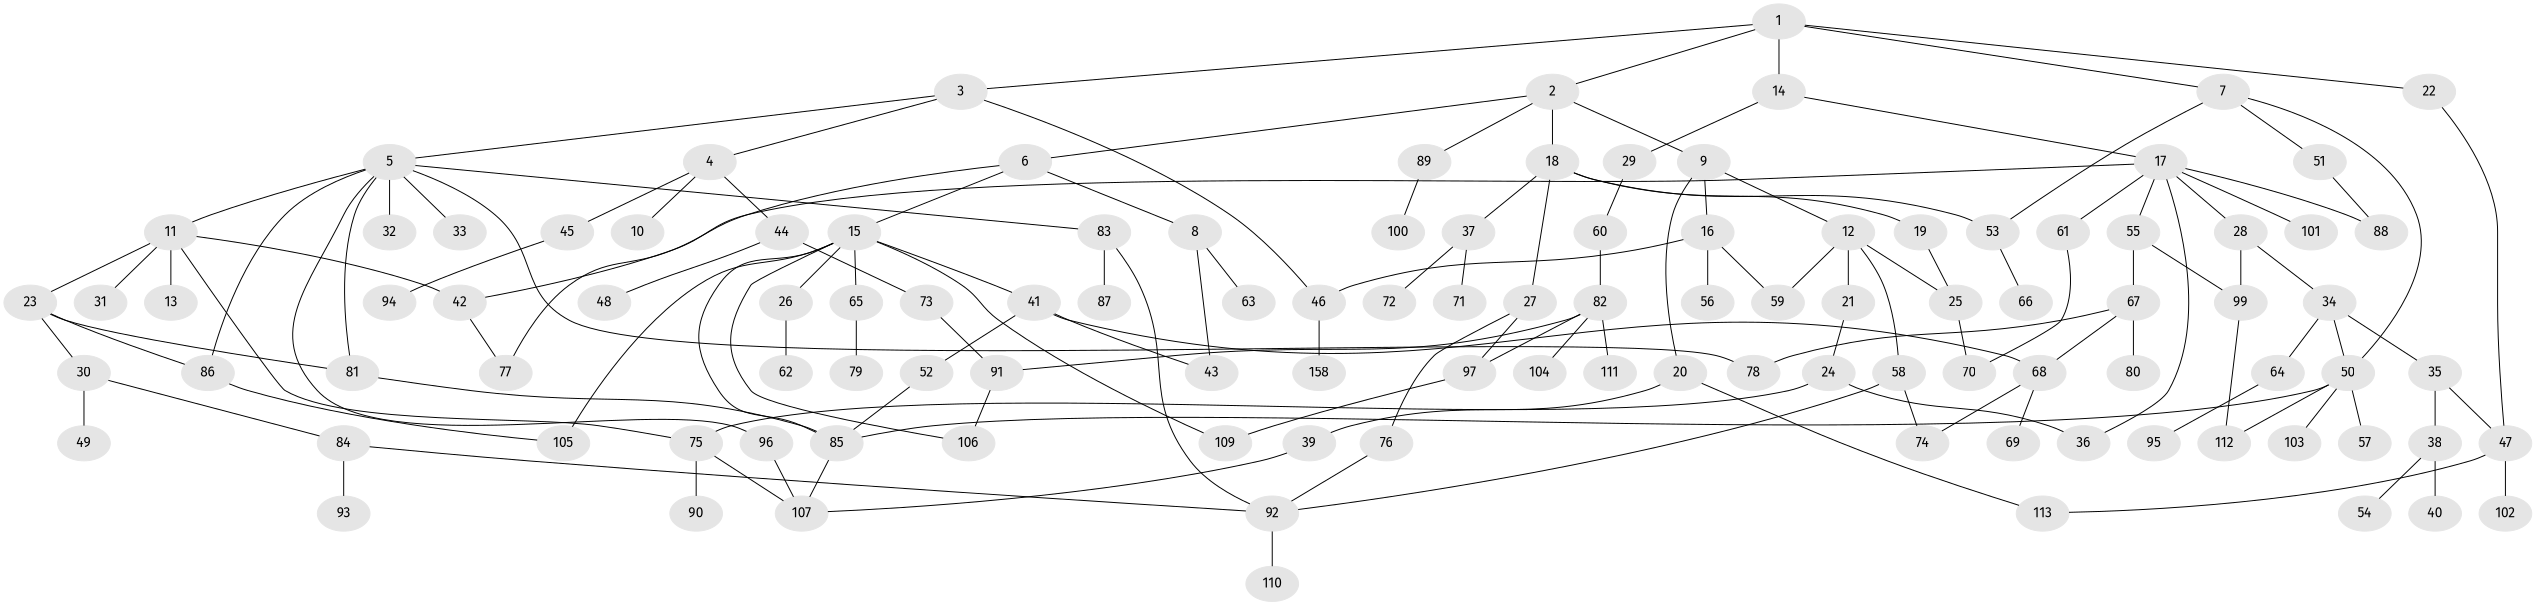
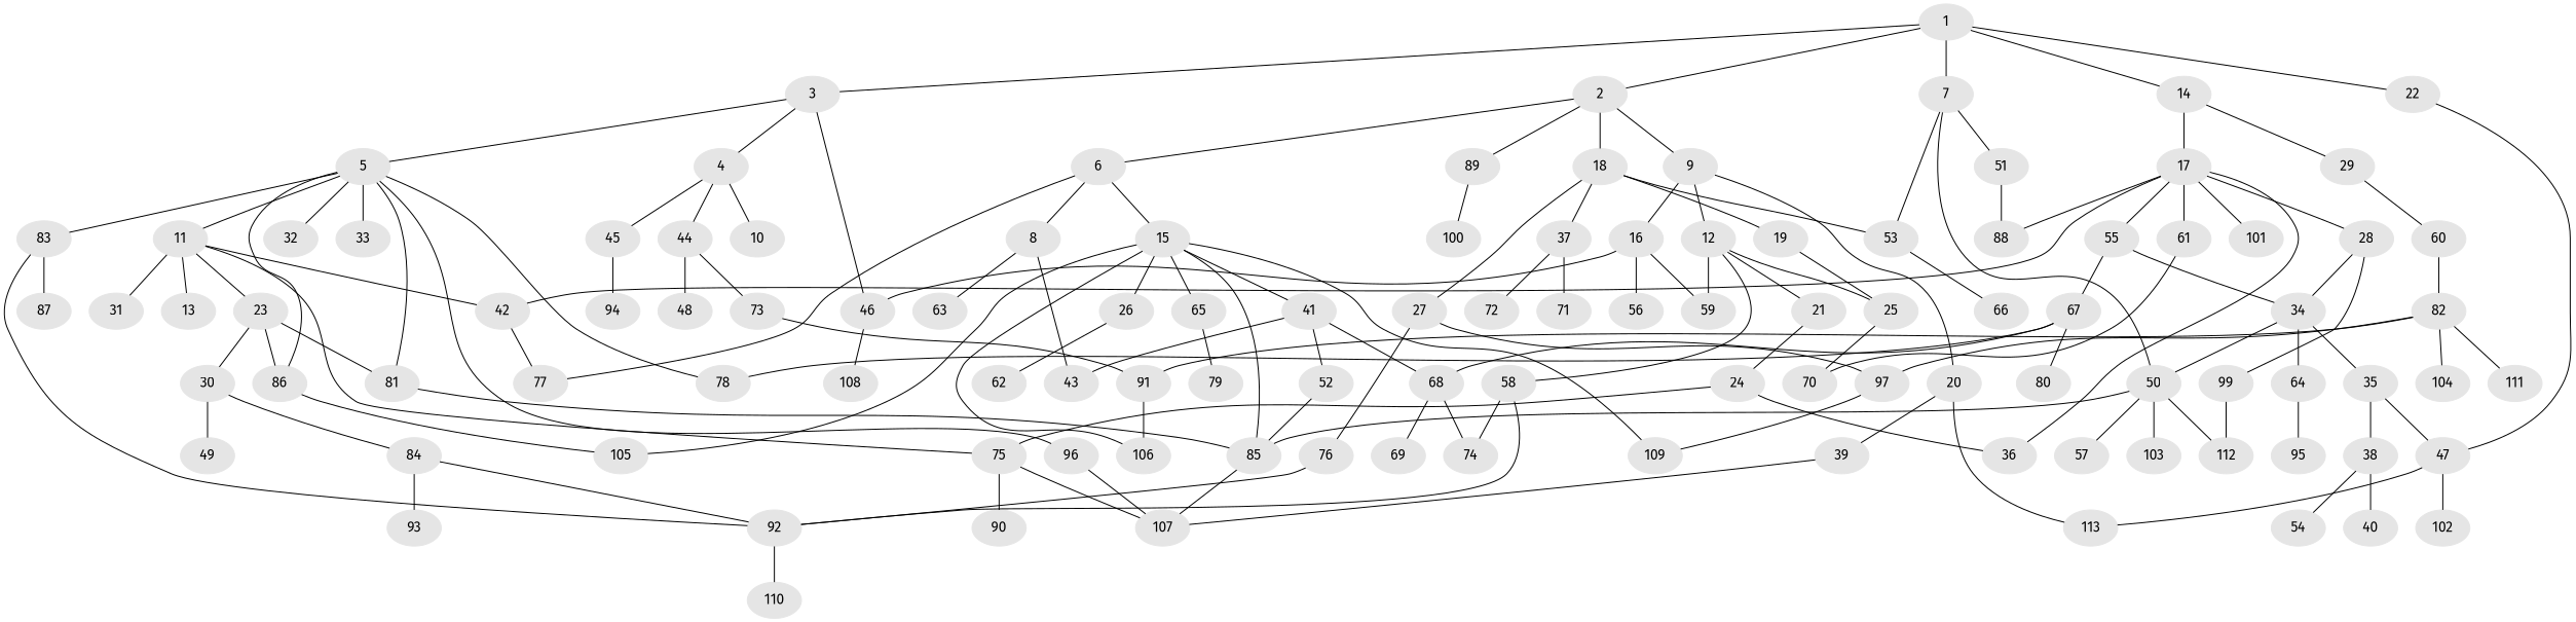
  graph {
    fontname="Fira Sans"
    node [color=gray90 fontname="Fira Sans" style=filled]
    edge [fontname="Fira Sans"]
    1
    2
    3
    7
    14
    22
    6
    9
    18
    89
    4
    5
    46
    50
    51
    53
    17
    29
    47
    8
    15
    77
    12
    16
    20
    19
    27
    37
    100
    10
    44
    45
    11
    32
    33
    78
    81
    83
    86
    96
-   108 [label=158]
+   108
    48
    73
    94
    13
    23
    31
    42
    75
    85
    92
    87
    105
    107
    43
    63
    26
    41
    65
    106
    109
    57
    103
    112
    88
    66
    21
    25
    58
    59
    56
    39
    113
    30
    90
    24
    70
    74
    28
    36
    55
    61
    101
    60
    62
    52
    68
    79
    34
    99
    67
    76
    97
    71
    72
    102
    49
    84
    35
    64
    82
    93
    38
    95
    40
    54
    69
    91
    80
    110
    104
    111
    1 -- 2
    1 -- 3
    1 -- 7
    1 -- 14
    1 -- 22
    2 -- 6
    2 -- 9
    2 -- 18
    2 -- 89
    3 -- 4
    3 -- 5
    3 -- 46
    7 -- 50
    7 -- 51
    7 -- 53
    14 -- 17
    14 -- 29
    22 -- 47
    6 -- 8
    6 -- 15
    6 -- 77
    9 -- 12
    9 -- 16
    9 -- 20
    18 -- 53
    18 -- 19
    18 -- 27
    18 -- 37
    89 -- 100
    4 -- 10
    4 -- 44
    4 -- 45
    5 -- 11
    5 -- 32
    5 -- 33
    5 -- 78
    5 -- 81
    5 -- 83
    5 -- 86
    5 -- 96
    46 -- 108
    50 -- 85
    50 -- 57
    50 -- 103
    50 -- 112
    51 -- 88
    53 -- 66
    17 -- 42
    17 -- 88
    17 -- 28
    17 -- 36
    17 -- 55
    17 -- 61
    17 -- 101
    29 -- 60
    47 -- 113
    47 -- 102
    8 -- 43
    8 -- 63
    15 -- 85
    15 -- 105
    15 -- 26
    15 -- 41
    15 -- 65
    15 -- 106
    15 -- 109
    12 -- 21
    12 -- 25
    12 -- 58
    12 -- 59
    16 -- 46
    16 -- 59
    16 -- 56
    20 -- 39
    20 -- 113
    19 -- 25
    27 -- 76
    27 -- 97
    37 -- 71
    37 -- 72
    44 -- 48
    44 -- 73
    45 -- 94
    11 -- 13
    11 -- 23
    11 -- 31
    11 -- 42
    11 -- 75
    81 -- 85
    83 -- 92
    83 -- 87
    86 -- 105
    96 -- 107
    73 -- 91
    23 -- 81
    23 -- 86
    23 -- 30
    42 -- 77
    75 -- 107
    75 -- 90
    85 -- 107
    92 -- 110
    26 -- 62
    41 -- 43
    41 -- 52
    41 -- 68
    65 -- 79
    21 -- 24
    25 -- 70
    58 -- 92
    58 -- 74
    39 -- 107
    30 -- 49
    30 -- 84
    24 -- 75
    24 -- 36
    28 -- 34
    28 -- 99
-   55 -- 99
+   55 -- 34
    55 -- 67
    61 -- 70
    60 -- 82
    52 -- 85
    68 -- 74
    68 -- 69
    34 -- 50
    34 -- 35
    34 -- 64
    99 -- 112
    67 -- 78
    67 -- 68
    67 -- 80
    76 -- 92
    97 -- 109
    84 -- 92
    84 -- 93
    35 -- 47
    35 -- 38
    64 -- 95
    82 -- 97
    82 -- 91
    82 -- 104
    82 -- 111
    38 -- 40
    38 -- 54
    91 -- 106
  }
